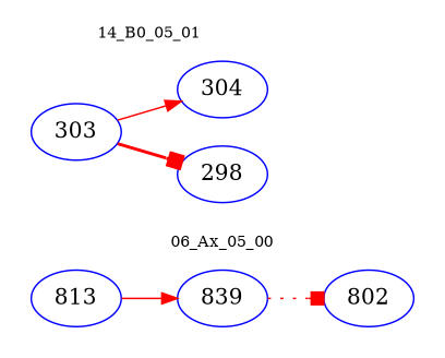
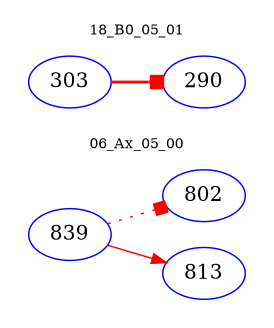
  digraph {
    rankdir=LR
    node [color=blue]
    edge [arrowhead=normal color=red style=solid]
    n1 [label=839]
    n2 [label=813]
    n3 [label=802]
    n4 [label=303]
-   n5 [label=298]
-   n6 [label=304]
+   n5 [label=290]
    subgraph cluster_1 {
      color=white
      fontsize=10
      label="06_Ax_05_00"
      n1
      n2
      n3
    }
    subgraph cluster_2 {
      color=white
      fontsize=10
-     label="14_B0_05_01"
+     label="18_B0_05_01"
      n4
      n5
-     n6
    }
-   n2 -> n1
+   n1 -> n2
    n1 -> n3 [arrowhead=box style=dotted]
    n4 -> n5 [arrowhead=box style=bold]
-   n4 -> n6
  }
